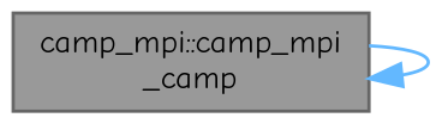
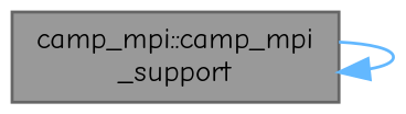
  digraph {
    rankdir=TB
    fontname="Comic Neue"
-   n1 [color=gray40 fillcolor=grey60 fontcolor=black fontname="Comic Neue" fontsize=10 height=0.2 label="camp_mpi::camp_mpi\l_camp" shape=box style=filled width=0.4]
+   n1 [color=gray40 fillcolor=grey60 fontcolor=black fontname="Comic Neue" fontsize=10 height=0.2 label="camp_mpi::camp_mpi\l_support" shape=box style=filled width=0.4]
    n1 -> n1 [color=steelblue1 fontname="Comic Neue" fontsize=10 labelfontname=Helvetica labelfontsize=10 style=solid]
  }
